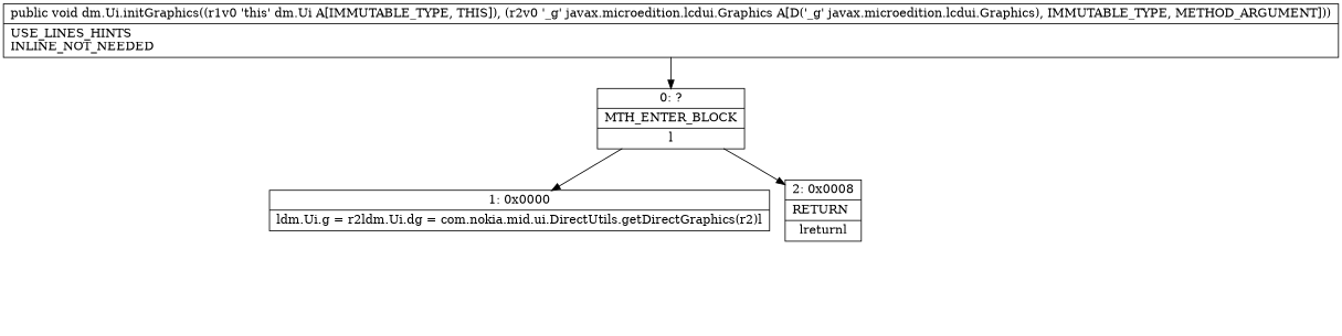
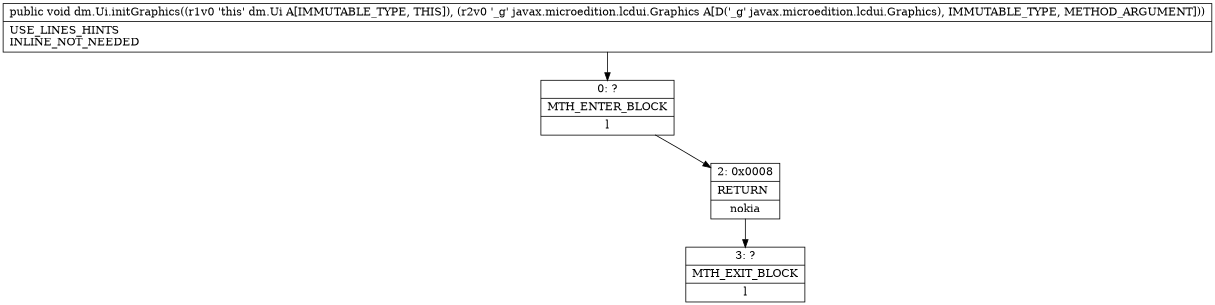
  digraph {
    node [shape=record]
    n1 [label="{0\:\ ?|MTH_ENTER_BLOCK\l|l}"]
-   n2 [label="{1\:\ 0x0000|ldm.Ui.g = r2ldm.Ui.dg = com.nokia.mid.ui.DirectUtils.getDirectGraphics(r2)l}"]
-   n3 [label="{2\:\ 0x0008|RETURN\l|lreturnl}"]
+   n3 [label="{2\:\ 0x0008|RETURN\l|nokia}"]
+   n4 [label="{3\:\ ?|MTH_EXIT_BLOCK\l|l}"]
    n5 [label="{public void dm.Ui.initGraphics((r1v0 'this' dm.Ui A[IMMUTABLE_TYPE, THIS]), (r2v0 '_g' javax.microedition.lcdui.Graphics A[D('_g' javax.microedition.lcdui.Graphics), IMMUTABLE_TYPE, METHOD_ARGUMENT]))  | USE_LINES_HINTS\lINLINE_NOT_NEEDED\l}"]
-   n1 -> n2
    n1 -> n3
+   n3 -> n4
    n5 -> n1
  }
